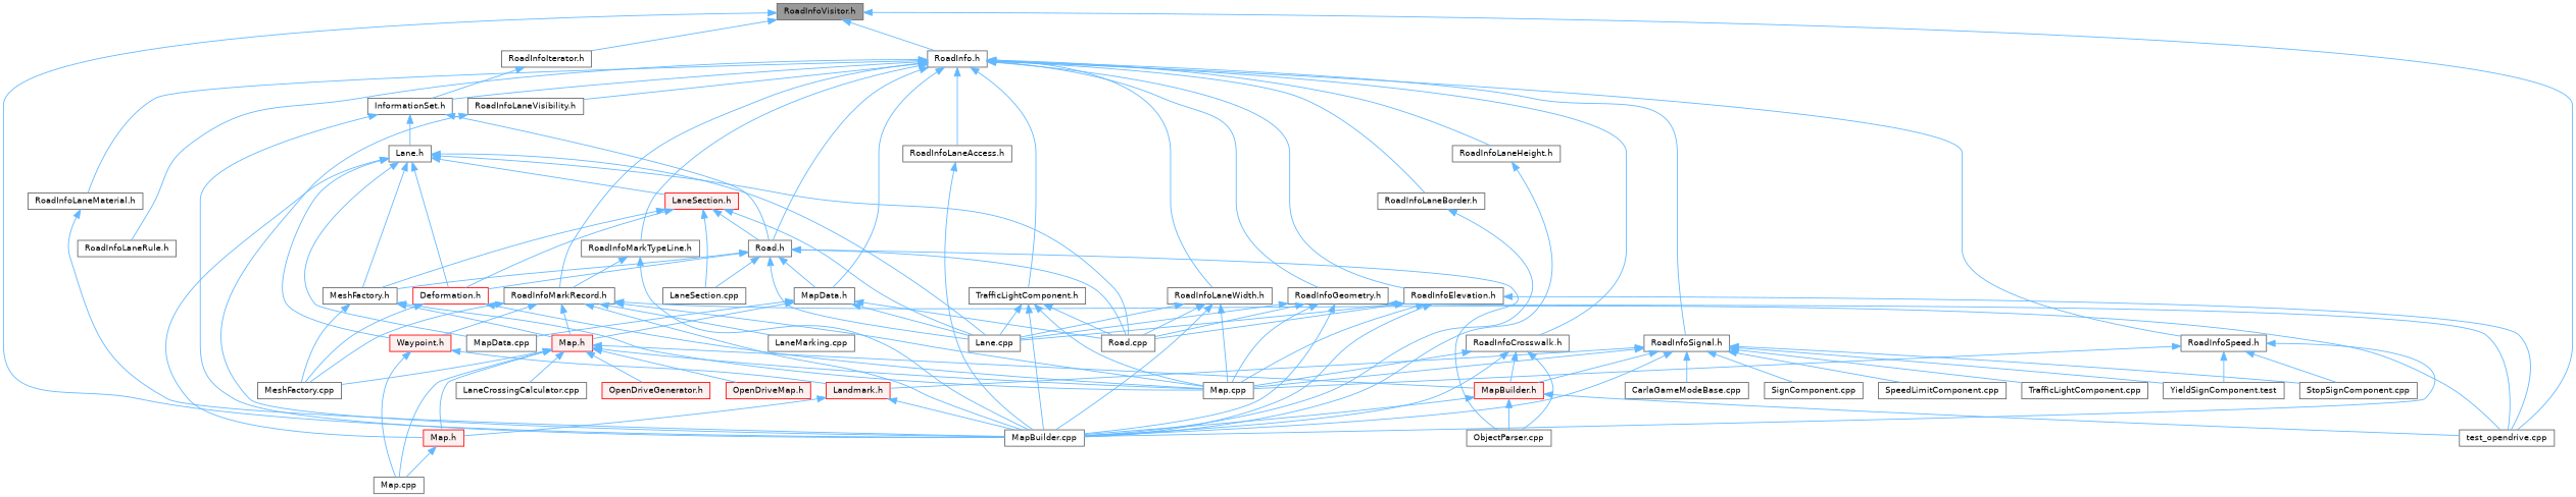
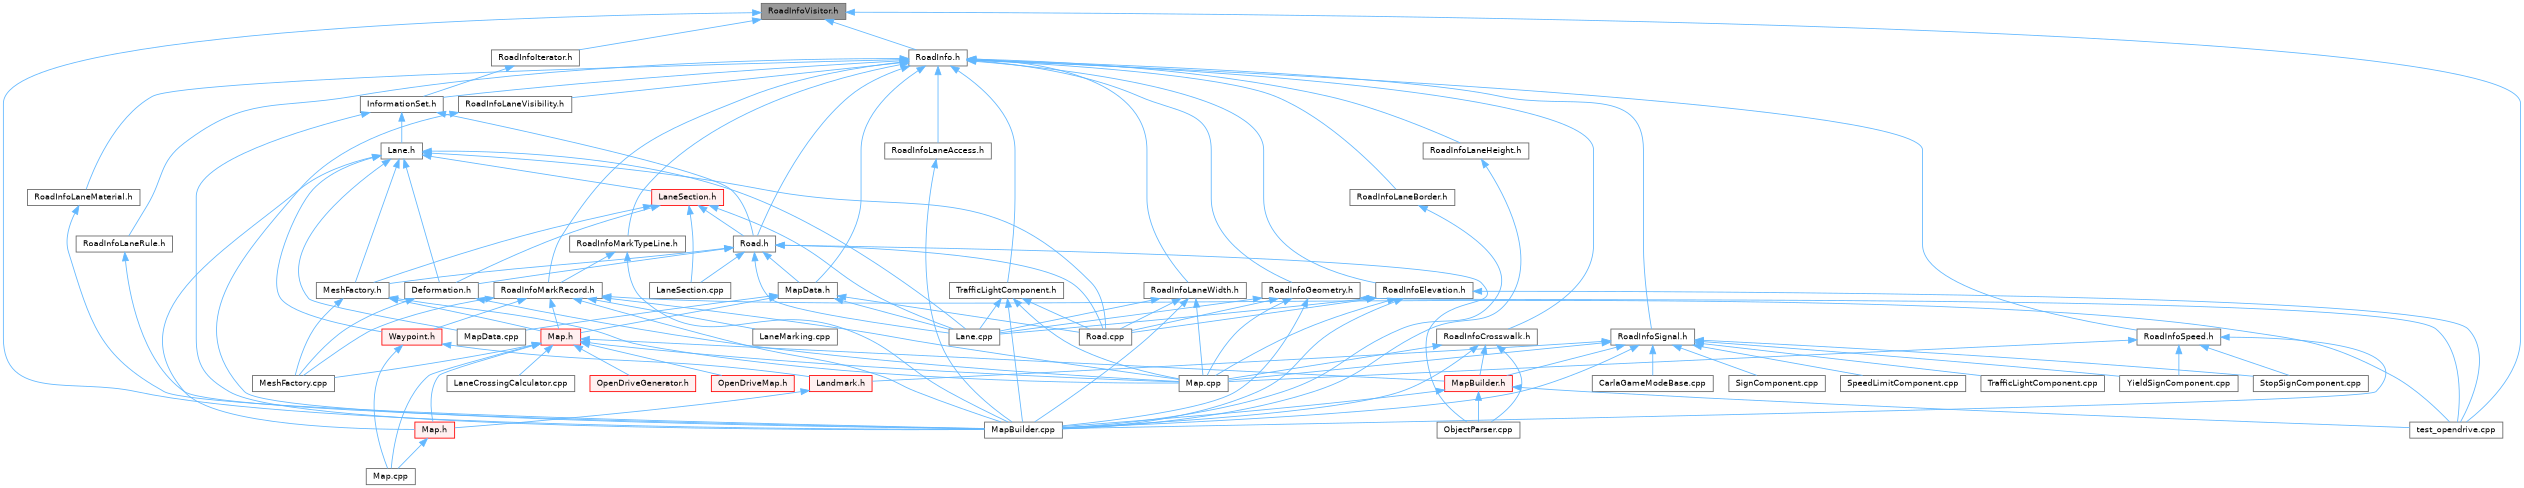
  digraph {
    fontname="DejaVu Sans"
    node [color=grey40 fillcolor=white fontname="DejaVu Sans" fontsize=10 shape=box style=filled]
    edge [color=steelblue1 dir=back fontname="DejaVu Sans" fontsize=10 labelfontname=Helvetica labelfontsize=10 style=solid]
    n1 [color=gray40 fillcolor=grey60 fontcolor=black height=0.2 label="RoadInfoVisitor.h" width=0.4]
    n2 [height=0.2 label="MapBuilder.cpp" width=0.4]
    n3 [height=0.2 label="RoadInfo.h" width=0.4]
    n4 [height=0.2 label="test_opendrive.cpp" width=0.4]
    n5 [height=0.2 label="RoadInfoIterator.h" width=0.4]
    n6 [height=0.2 label="InformationSet.h" width=0.4]
    n7 [height=0.2 label="Road.h" width=0.4]
    n8 [height=0.2 label="MapData.h" width=0.4]
    n9 [height=0.2 label="RoadInfoCrosswalk.h" width=0.4]
    n10 [height=0.2 label="RoadInfoElevation.h" width=0.4]
    n11 [height=0.2 label="RoadInfoGeometry.h" width=0.4]
    n12 [height=0.2 label="RoadInfoLaneAccess.h" width=0.4]
    n13 [height=0.2 label="RoadInfoLaneBorder.h" width=0.4]
    n14 [height=0.2 label="RoadInfoLaneHeight.h" width=0.4]
    n15 [height=0.2 label="RoadInfoLaneMaterial.h" width=0.4]
    n16 [height=0.2 label="TrafficLightComponent.h" width=0.4]
    n17 [height=0.2 label="RoadInfoLaneRule.h" width=0.4]
    n18 [height=0.2 label="RoadInfoLaneVisibility.h" width=0.4]
    n19 [height=0.2 label="RoadInfoLaneWidth.h" width=0.4]
    n20 [height=0.2 label="RoadInfoMarkRecord.h" width=0.4]
    n21 [height=0.2 label="RoadInfoMarkTypeLine.h" width=0.4]
    n22 [height=0.2 label="RoadInfoSignal.h" width=0.4]
    n23 [height=0.2 label="RoadInfoSpeed.h" width=0.4]
    n24 [height=0.2 label="Lane.h" width=0.4]
-   n25 [color=red height=0.2 label="Deformation.h" width=0.4]
+   n25 [height=0.2 label="Deformation.h" width=0.4]
    n26 [height=0.2 label="Lane.cpp" width=0.4]
    n27 [height=0.2 label="MeshFactory.h" width=0.4]
    n28 [height=0.2 label="Road.cpp" width=0.4]
    n29 [height=0.2 label="LaneSection.cpp" width=0.4]
    n30 [height=0.2 label="ObjectParser.cpp" width=0.4]
    n31 [height=0.2 label="MapData.cpp" width=0.4]
    n32 [color=red fillcolor="#FFF0F0" height=0.2 label="Map.h" width=0.4]
    n33 [height=0.2 label="Map.cpp" width=0.4]
    n34 [color=red fillcolor="#FFF0F0" height=0.2 label="MapBuilder.h" width=0.4]
    n35 [color=red fillcolor="#FFF0F0" height=0.2 label="Waypoint.h" width=0.4]
    n36 [height=0.2 label="MeshFactory.cpp" width=0.4]
    n37 [height=0.2 label="LaneMarking.cpp" width=0.4]
    n38 [color=red fillcolor="#FFF0F0" height=0.2 label="Landmark.h" width=0.4]
    n39 [height=0.2 label="CarlaGameModeBase.cpp" width=0.4]
    n40 [height=0.2 label="SignComponent.cpp" width=0.4]
    n41 [height=0.2 label="SpeedLimitComponent.cpp" width=0.4]
    n42 [height=0.2 label="StopSignComponent.cpp" width=0.4]
    n43 [height=0.2 label="TrafficLightComponent.cpp" width=0.4]
-   n44 [height=0.2 label="YieldSignComponent.test" width=0.4]
+   n44 [height=0.2 label="YieldSignComponent.cpp" width=0.4]
    n45 [color=red fillcolor="#FFF0F0" height=0.2 label="LaneSection.h" width=0.4]
    n46 [color=red fillcolor="#FFF0F0" height=0.2 label="Map.h" width=0.4]
    n47 [height=0.2 label="Map.cpp" width=0.4]
    n48 [height=0.2 label="LaneCrossingCalculator.cpp" width=0.4]
    n49 [color=red fillcolor="#FFF0F0" height=0.2 label="OpenDriveGenerator.h" width=0.4]
    n50 [color=red fillcolor="#FFF0F0" height=0.2 label="OpenDriveMap.h" width=0.4]
    n1 -> n2
    n1 -> n3
    n1 -> n4
    n1 -> n5
    n3 -> n6
    n3 -> n7
    n3 -> n8
    n3 -> n9
    n3 -> n10
    n3 -> n11
    n3 -> n12
    n3 -> n13
    n3 -> n14
    n3 -> n15
    n3 -> n16
    n3 -> n17
    n3 -> n18
    n3 -> n19
    n3 -> n20
    n3 -> n21
    n3 -> n22
    n3 -> n23
    n5 -> n6
    n6 -> n2
    n6 -> n7
    n6 -> n24
    n7 -> n8
    n7 -> n25
    n7 -> n26
    n7 -> n27
    n7 -> n28
    n7 -> n29
    n7 -> n30
    n8 -> n26
    n8 -> n28
    n8 -> n31
    n8 -> n32
    n9 -> n2
    n9 -> n30
    n9 -> n33
    n9 -> n34
    n10 -> n2
    n10 -> n4
    n10 -> n26
    n10 -> n28
    n10 -> n33
    n11 -> n2
    n11 -> n4
    n11 -> n26
    n11 -> n28
    n11 -> n33
    n12 -> n2
    n13 -> n2
    n14 -> n2
    n15 -> n2
    n16 -> n2
    n16 -> n26
    n16 -> n28
    n16 -> n33
-   n38 -> n2
+   n17 -> n2
    n18 -> n2
    n19 -> n2
    n19 -> n26
    n19 -> n28
    n19 -> n33
    n20 -> n2
    n20 -> n4
    n20 -> n32
    n20 -> n33
    n20 -> n35
    n20 -> n36
    n20 -> n37
    n21 -> n2
    n21 -> n20
    n22 -> n2
    n22 -> n33
    n22 -> n34
    n22 -> n38
    n22 -> n39
    n22 -> n40
    n22 -> n41
    n22 -> n42
    n22 -> n43
    n22 -> n44
    n23 -> n2
    n23 -> n33
    n23 -> n42
    n23 -> n44
    n24 -> n25
    n24 -> n26
    n24 -> n27
    n24 -> n28
    n24 -> n31
    n24 -> n35
    n24 -> n45
    n24 -> n46
    n25 -> n33
    n25 -> n36
    n27 -> n32
    n27 -> n33
    n27 -> n36
    n32 -> n33
    n32 -> n34
    n32 -> n36
    n32 -> n46
    n32 -> n47
    n32 -> n48
    n32 -> n49
    n32 -> n50
    n34 -> n2
    n34 -> n4
    n34 -> n30
    n35 -> n38
    n35 -> n47
    n38 -> n46
    n45 -> n7
    n45 -> n25
    n45 -> n26
    n45 -> n27
    n45 -> n29
    n46 -> n47
  }
